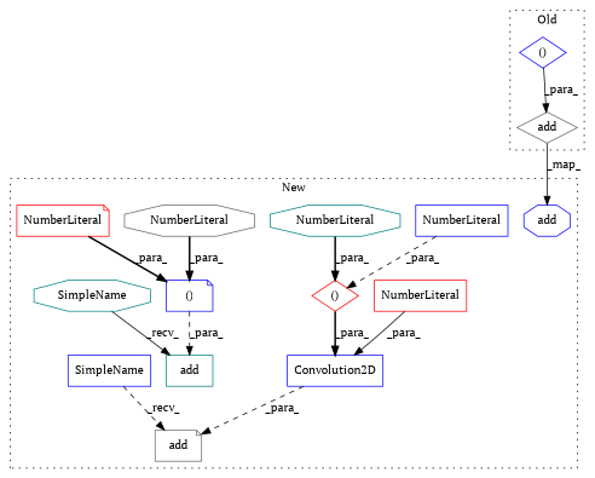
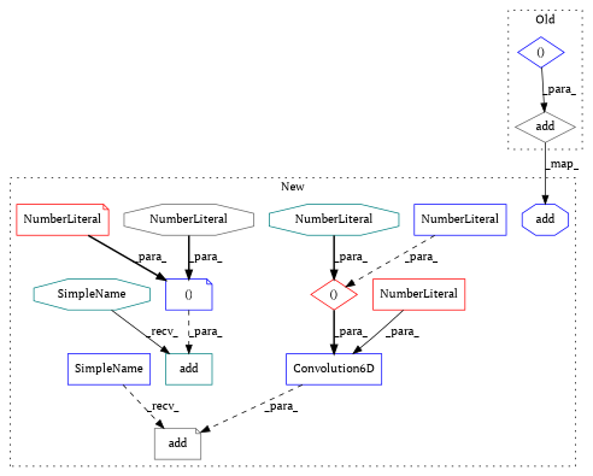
  digraph {
    fontname="PT Serif"
    node [a=32 l="4,1" s=1503 shape=box color=blue fontname="PT Serif"]
    edge [style=solid fontname="PT Serif"]
    n1 [a=106 l=19 label="()" s=776 shape=diamond]
    n2 [label=add s="748,797" shape=diamond color=gray40]
-   n3 [l="14,2" label=Convolution2D s="1123,1181"]
+   n3 [l="14,2" label=Convolution6D s="1123,1181"]
    n4 [a=34 l=1 label=NumberLiteral s=1141 color=red]
    n5 [label=add s="1119,1183" shape=note color=gray40]
    n6 [label=add s="1283,1308" shape=octagon]
    n7 [a=106 l=33 label="()" s=1148 shape=diamond color=red]
    n8 [label=add s="1481,1520" color=teal]
    n9 [a=106 l=15 label="()" shape=note]
    n10 [a=34 l=3 label=NumberLiteral s=1162]
    n11 [a=34 l=3 label=NumberLiteral s=1178 shape=octagon color=teal]
    n12 [a=34 l=1 label=NumberLiteral s=1517 shape=octagon color=gray40]
    n13 [a=34 l=1 label=NumberLiteral shape=note color=red]
    n14 [a=42 l=5 label=SimpleName s=1475 shape=octagon color=teal]
    n15 [a=42 l=5 label=SimpleName s=1113]
    subgraph cluster_1 {
      label=Old
      style=dotted
      n1
      n2
    }
    subgraph cluster_2 {
      label=New
      style=dotted
      n3
      n4
      n5
      n6
      n7
      n8
      n9
      n10
      n11
      n12
      n13
      n14
      n15
    }
    n1 -> n2 [label=_para_]
    n2 -> n6 [label=_map_]
    n3 -> n5 [label=_para_ style=dashed]
    n4 -> n3 [label=_para_]
    n7 -> n3 [label=_para_ style=bold]
    n9 -> n8 [label=_para_ style=dashed]
    n10 -> n7 [label=_para_ style=dashed]
    n11 -> n7 [label=_para_ style=bold]
    n12 -> n9 [label=_para_ style=bold]
    n13 -> n9 [label=_para_ style=bold]
    n14 -> n8 [label=_recv_]
    n15 -> n5 [label=_recv_ style=dashed]
  }
